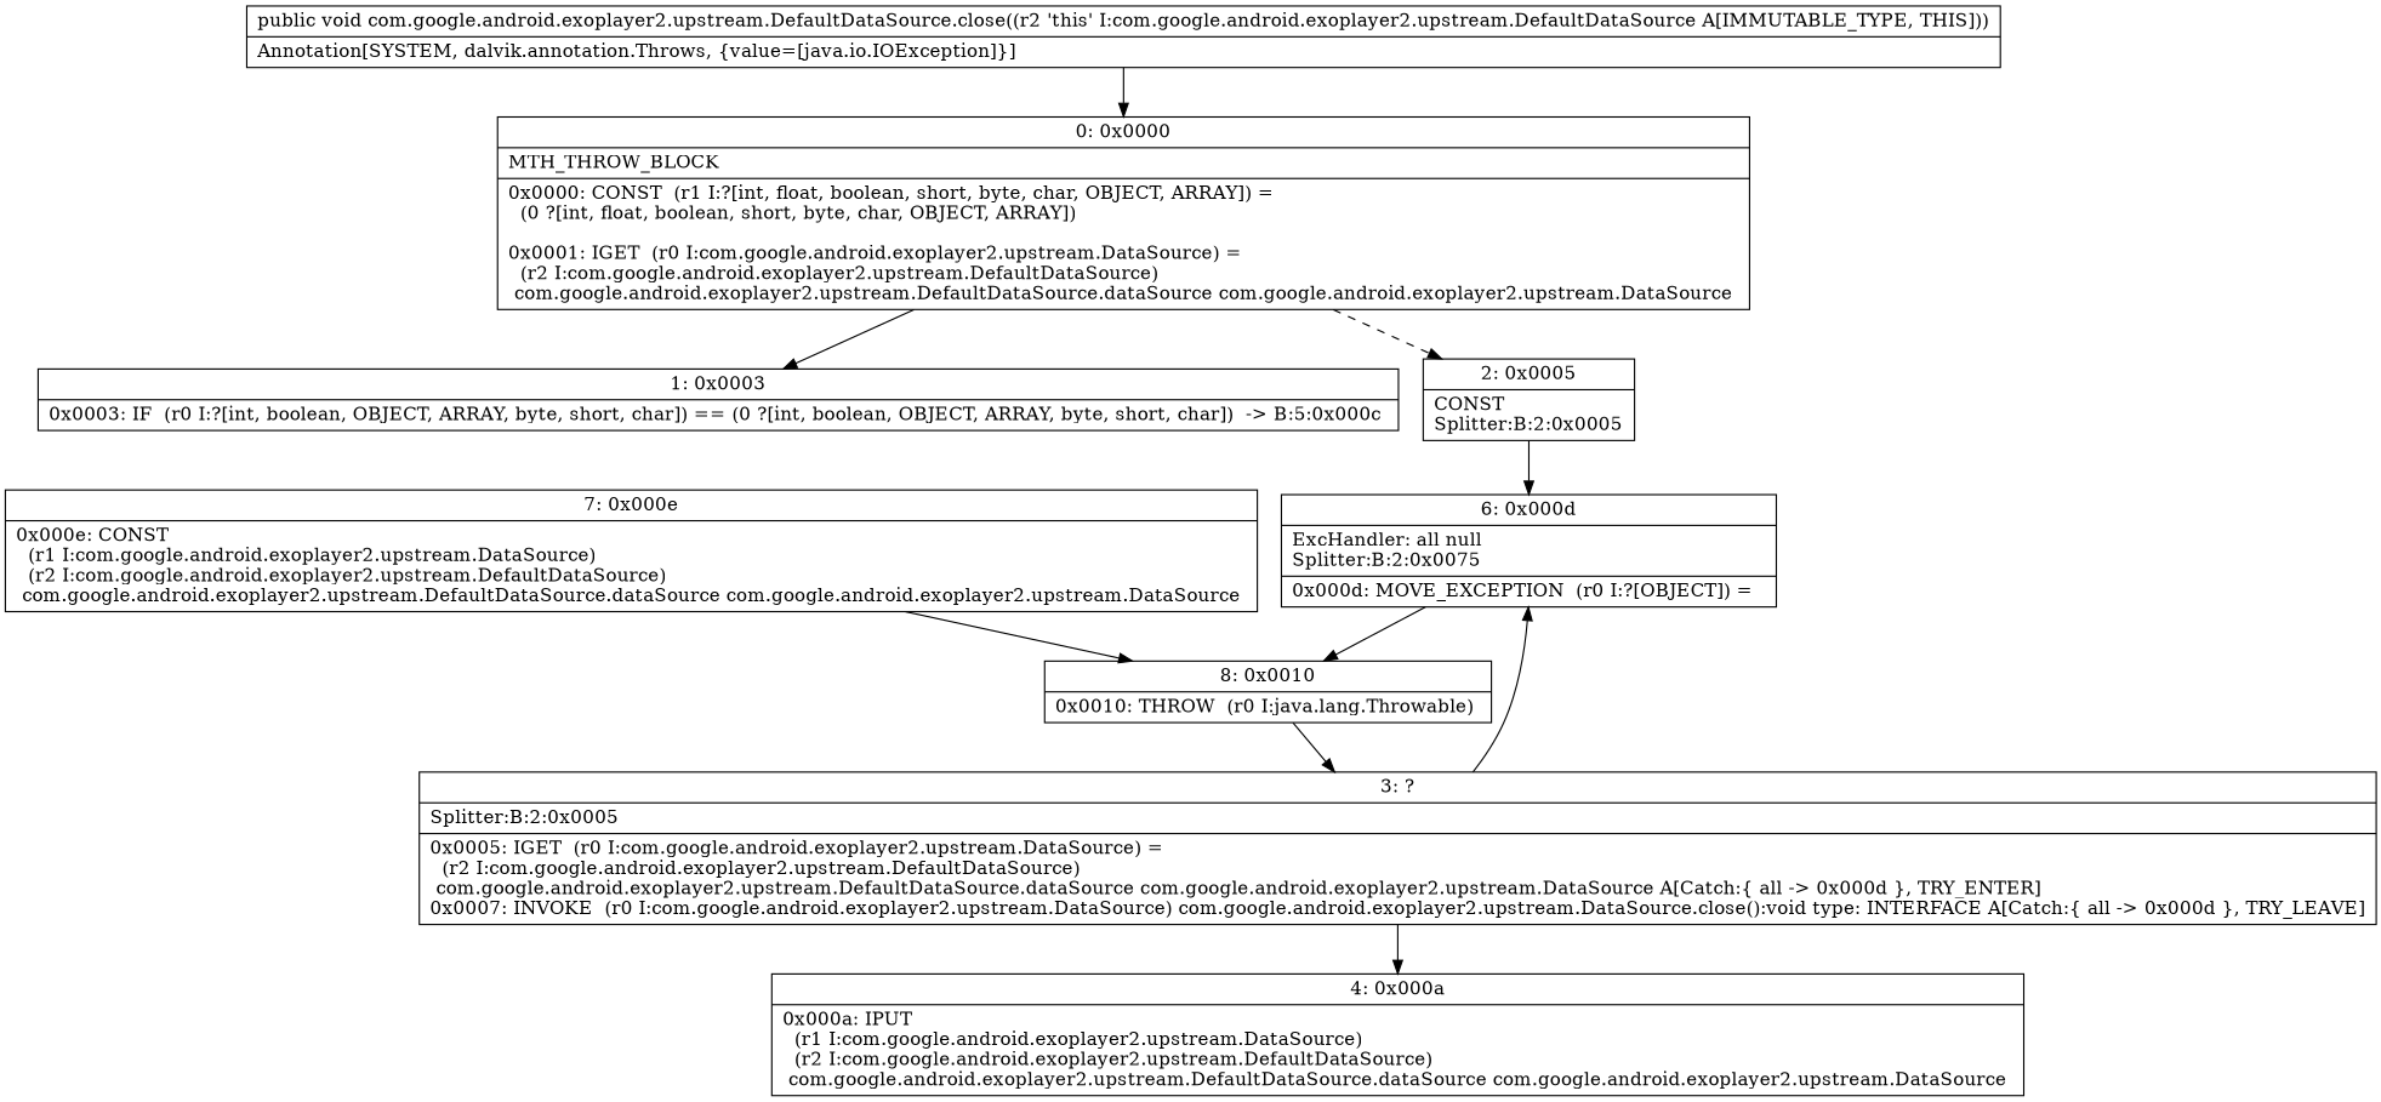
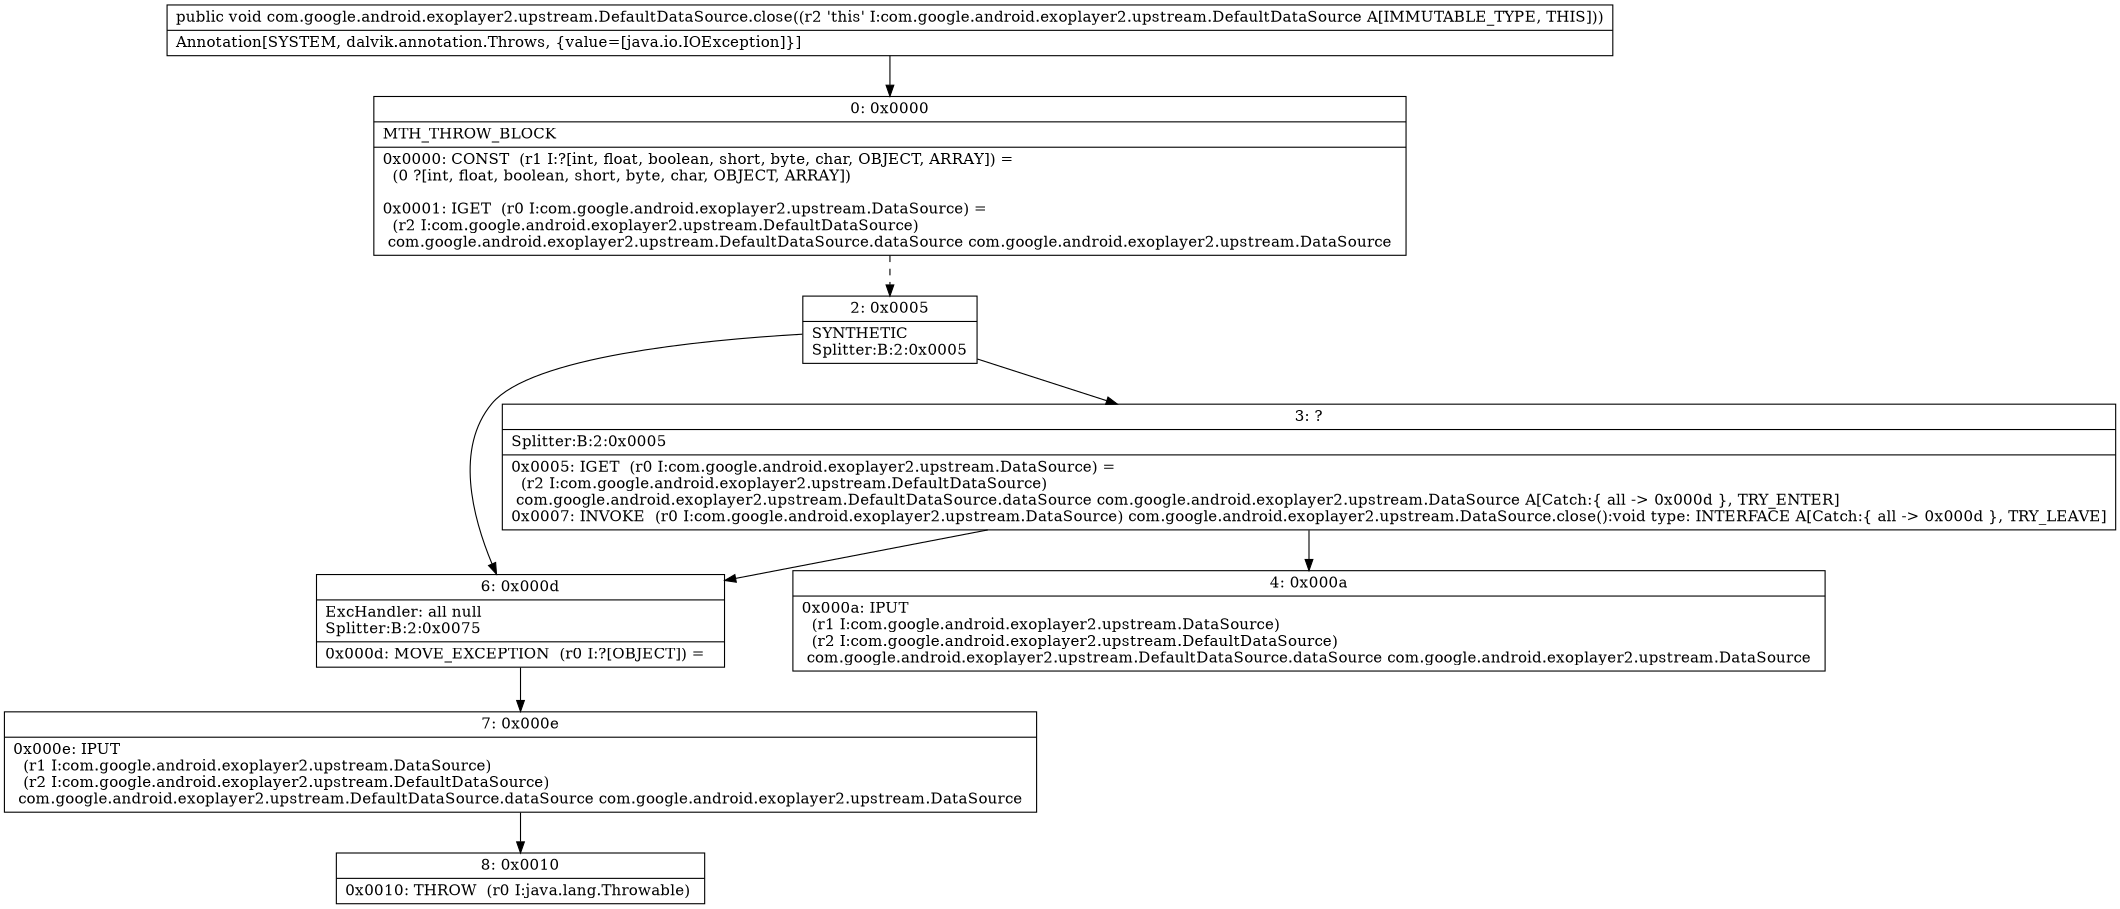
  digraph {
    node [shape=record]
    n1 [label="{0\:\ 0x0000|MTH_THROW_BLOCK\l|0x0000: CONST  (r1 I:?[int, float, boolean, short, byte, char, OBJECT, ARRAY]) = \l  (0 ?[int, float, boolean, short, byte, char, OBJECT, ARRAY])\l \l0x0001: IGET  (r0 I:com.google.android.exoplayer2.upstream.DataSource) = \l  (r2 I:com.google.android.exoplayer2.upstream.DefaultDataSource)\l com.google.android.exoplayer2.upstream.DefaultDataSource.dataSource com.google.android.exoplayer2.upstream.DataSource \l}"]
-   n2 [label="{1\:\ 0x0003|0x0003: IF  (r0 I:?[int, boolean, OBJECT, ARRAY, byte, short, char]) == (0 ?[int, boolean, OBJECT, ARRAY, byte, short, char])  \-\> B:5:0x000c \l}"]
-   n3 [label="{2\:\ 0x0005|CONST\lSplitter:B:2:0x0005\l}"]
+   n3 [label="{2\:\ 0x0005|SYNTHETIC\lSplitter:B:2:0x0005\l}"]
    n4 [label="{3\:\ ?|Splitter:B:2:0x0005\l|0x0005: IGET  (r0 I:com.google.android.exoplayer2.upstream.DataSource) = \l  (r2 I:com.google.android.exoplayer2.upstream.DefaultDataSource)\l com.google.android.exoplayer2.upstream.DefaultDataSource.dataSource com.google.android.exoplayer2.upstream.DataSource A[Catch:\{ all \-\> 0x000d \}, TRY_ENTER]\l0x0007: INVOKE  (r0 I:com.google.android.exoplayer2.upstream.DataSource) com.google.android.exoplayer2.upstream.DataSource.close():void type: INTERFACE A[Catch:\{ all \-\> 0x000d \}, TRY_LEAVE]\l}"]
    n5 [label="{6\:\ 0x000d|ExcHandler: all null\lSplitter:B:2:0x0075\l|0x000d: MOVE_EXCEPTION  (r0 I:?[OBJECT]) =  \l}"]
    n6 [label="{4\:\ 0x000a|0x000a: IPUT  \l  (r1 I:com.google.android.exoplayer2.upstream.DataSource)\l  (r2 I:com.google.android.exoplayer2.upstream.DefaultDataSource)\l com.google.android.exoplayer2.upstream.DefaultDataSource.dataSource com.google.android.exoplayer2.upstream.DataSource \l}"]
-   n7 [label="{7\:\ 0x000e|0x000e: CONST  \l  (r1 I:com.google.android.exoplayer2.upstream.DataSource)\l  (r2 I:com.google.android.exoplayer2.upstream.DefaultDataSource)\l com.google.android.exoplayer2.upstream.DefaultDataSource.dataSource com.google.android.exoplayer2.upstream.DataSource \l}"]
+   n7 [label="{7\:\ 0x000e|0x000e: IPUT  \l  (r1 I:com.google.android.exoplayer2.upstream.DataSource)\l  (r2 I:com.google.android.exoplayer2.upstream.DefaultDataSource)\l com.google.android.exoplayer2.upstream.DefaultDataSource.dataSource com.google.android.exoplayer2.upstream.DataSource \l}"]
    n8 [label="{8\:\ 0x0010|0x0010: THROW  (r0 I:java.lang.Throwable) \l}"]
    n9 [label="{public void com.google.android.exoplayer2.upstream.DefaultDataSource.close((r2 'this' I:com.google.android.exoplayer2.upstream.DefaultDataSource A[IMMUTABLE_TYPE, THIS]))  | Annotation[SYSTEM, dalvik.annotation.Throws, \{value=[java.io.IOException]\}]\l}"]
-   n1 -> n2
    n1 -> n3 [style=dashed]
-   n8 -> n4
+   n3 -> n4
    n3 -> n5
    n4 -> n5
    n4 -> n6
-   n5 -> n8
+   n5 -> n7
    n7 -> n8
    n9 -> n1
  }
